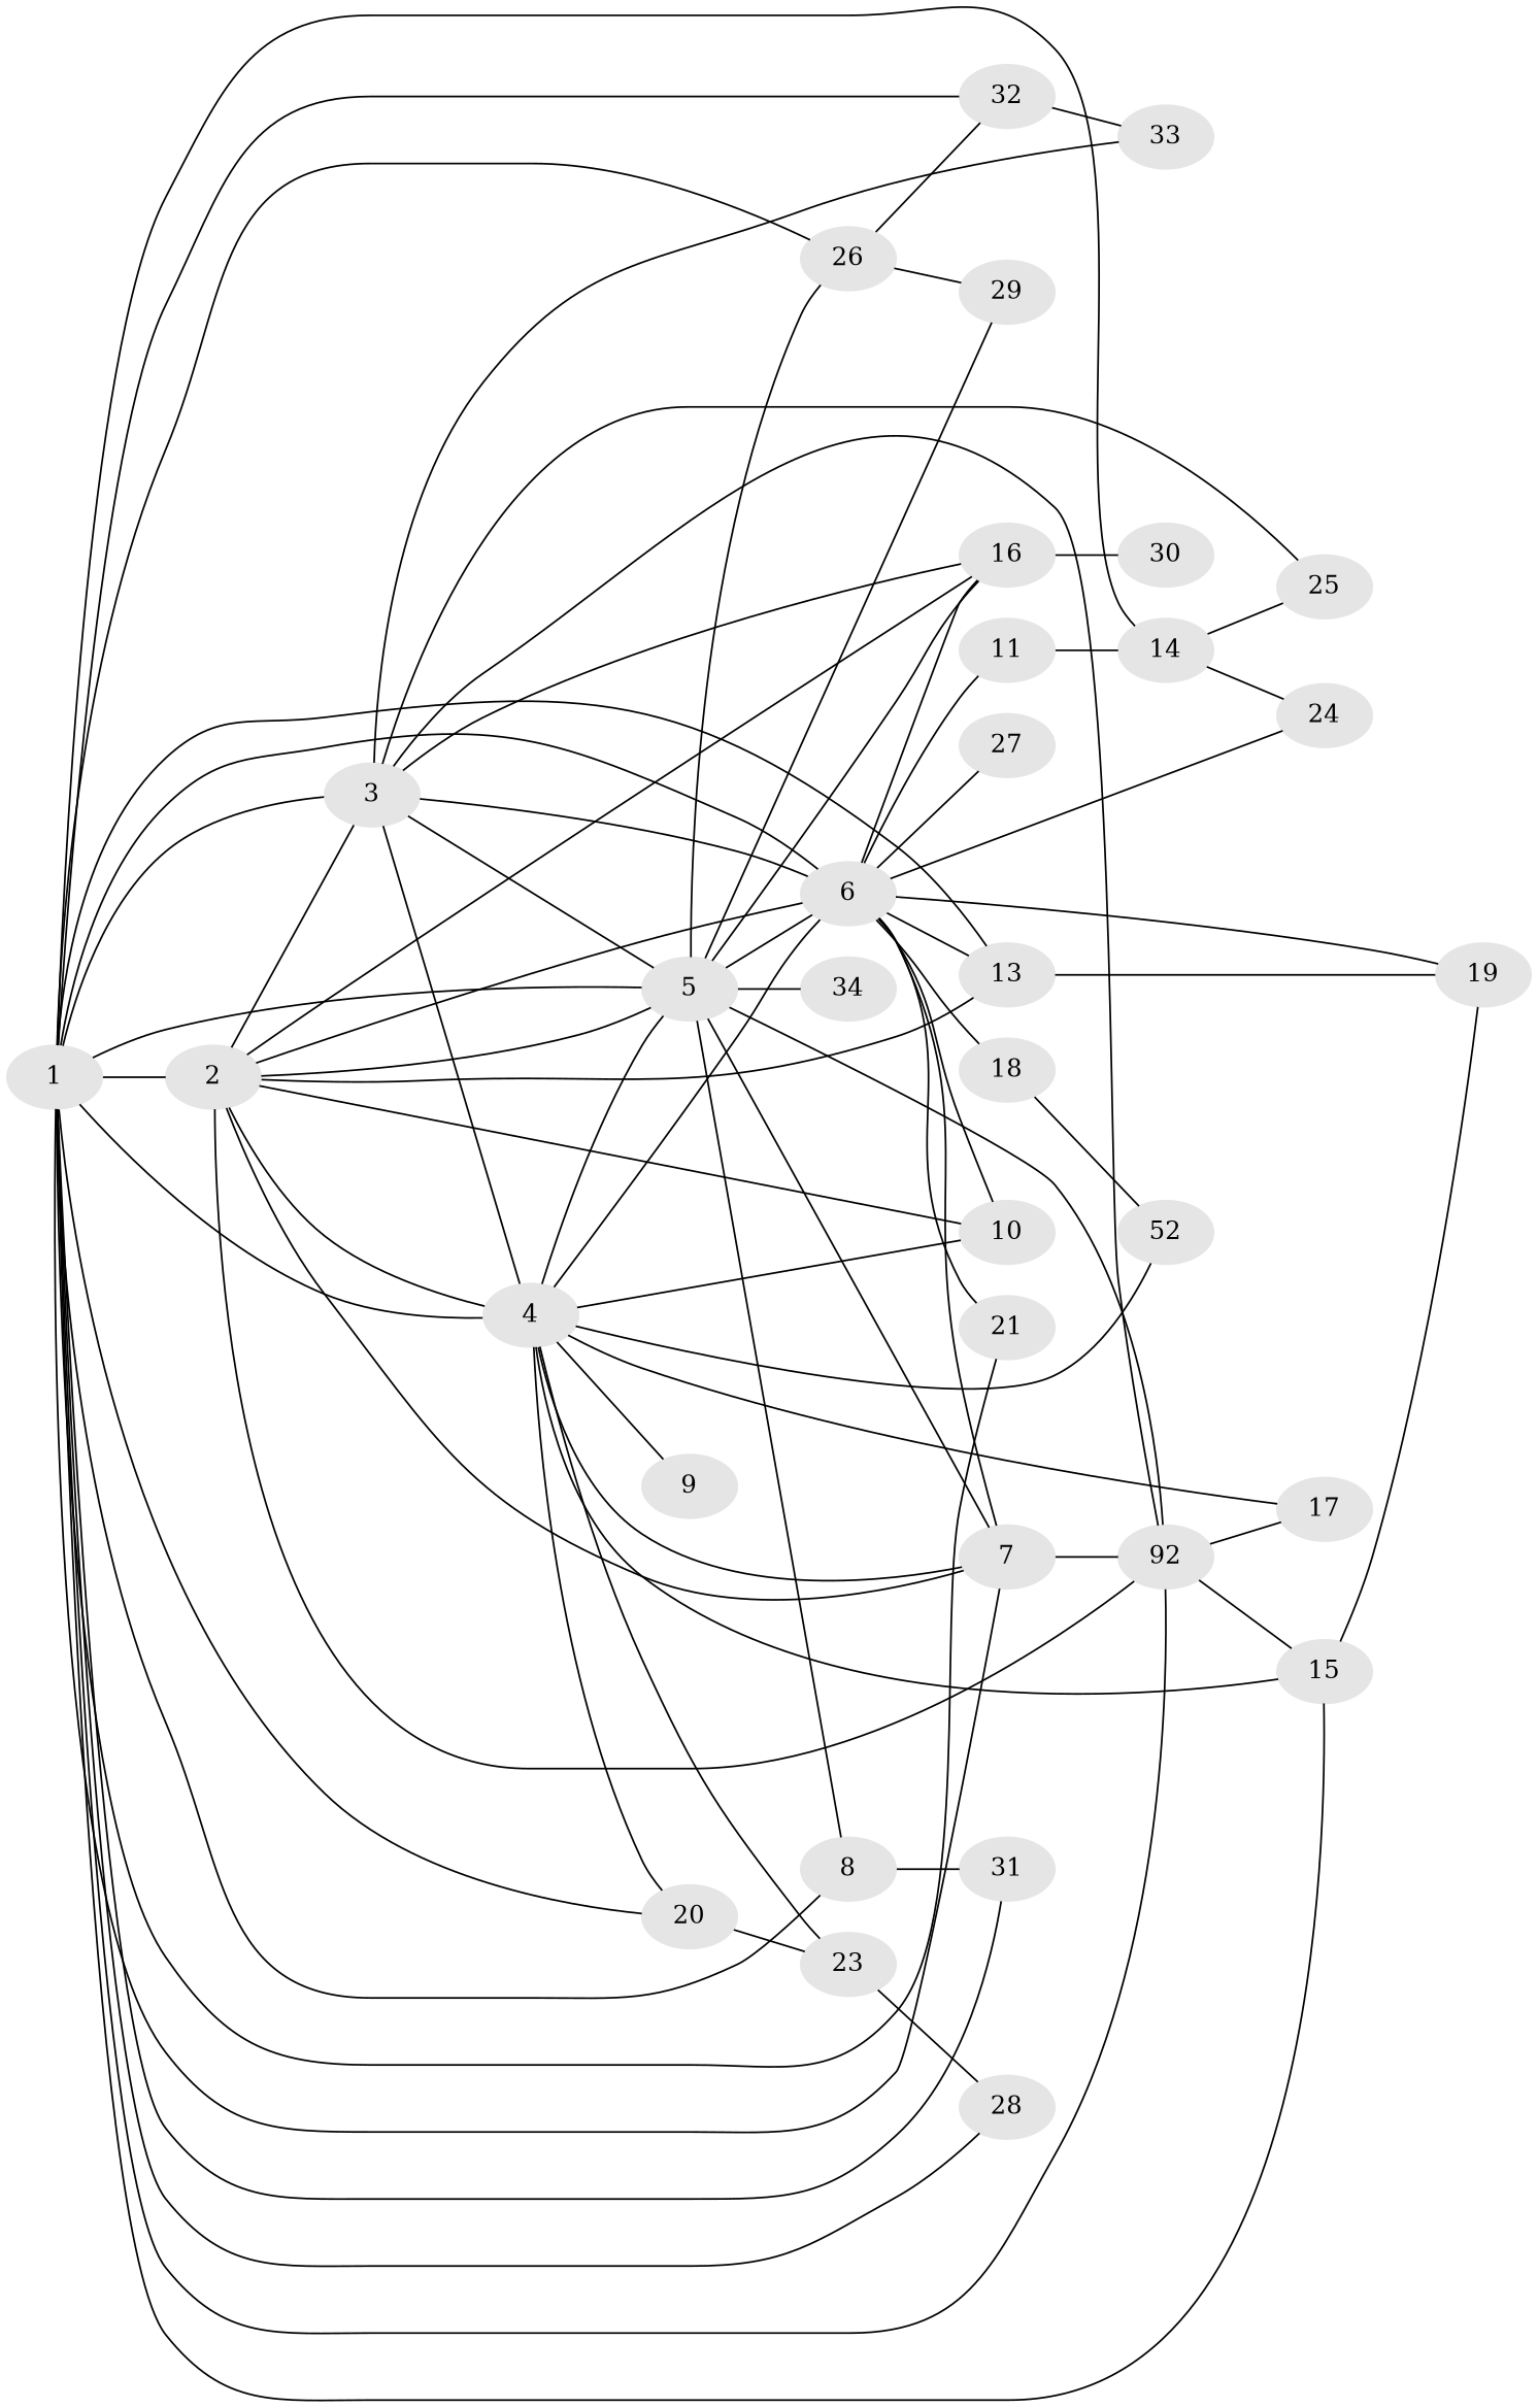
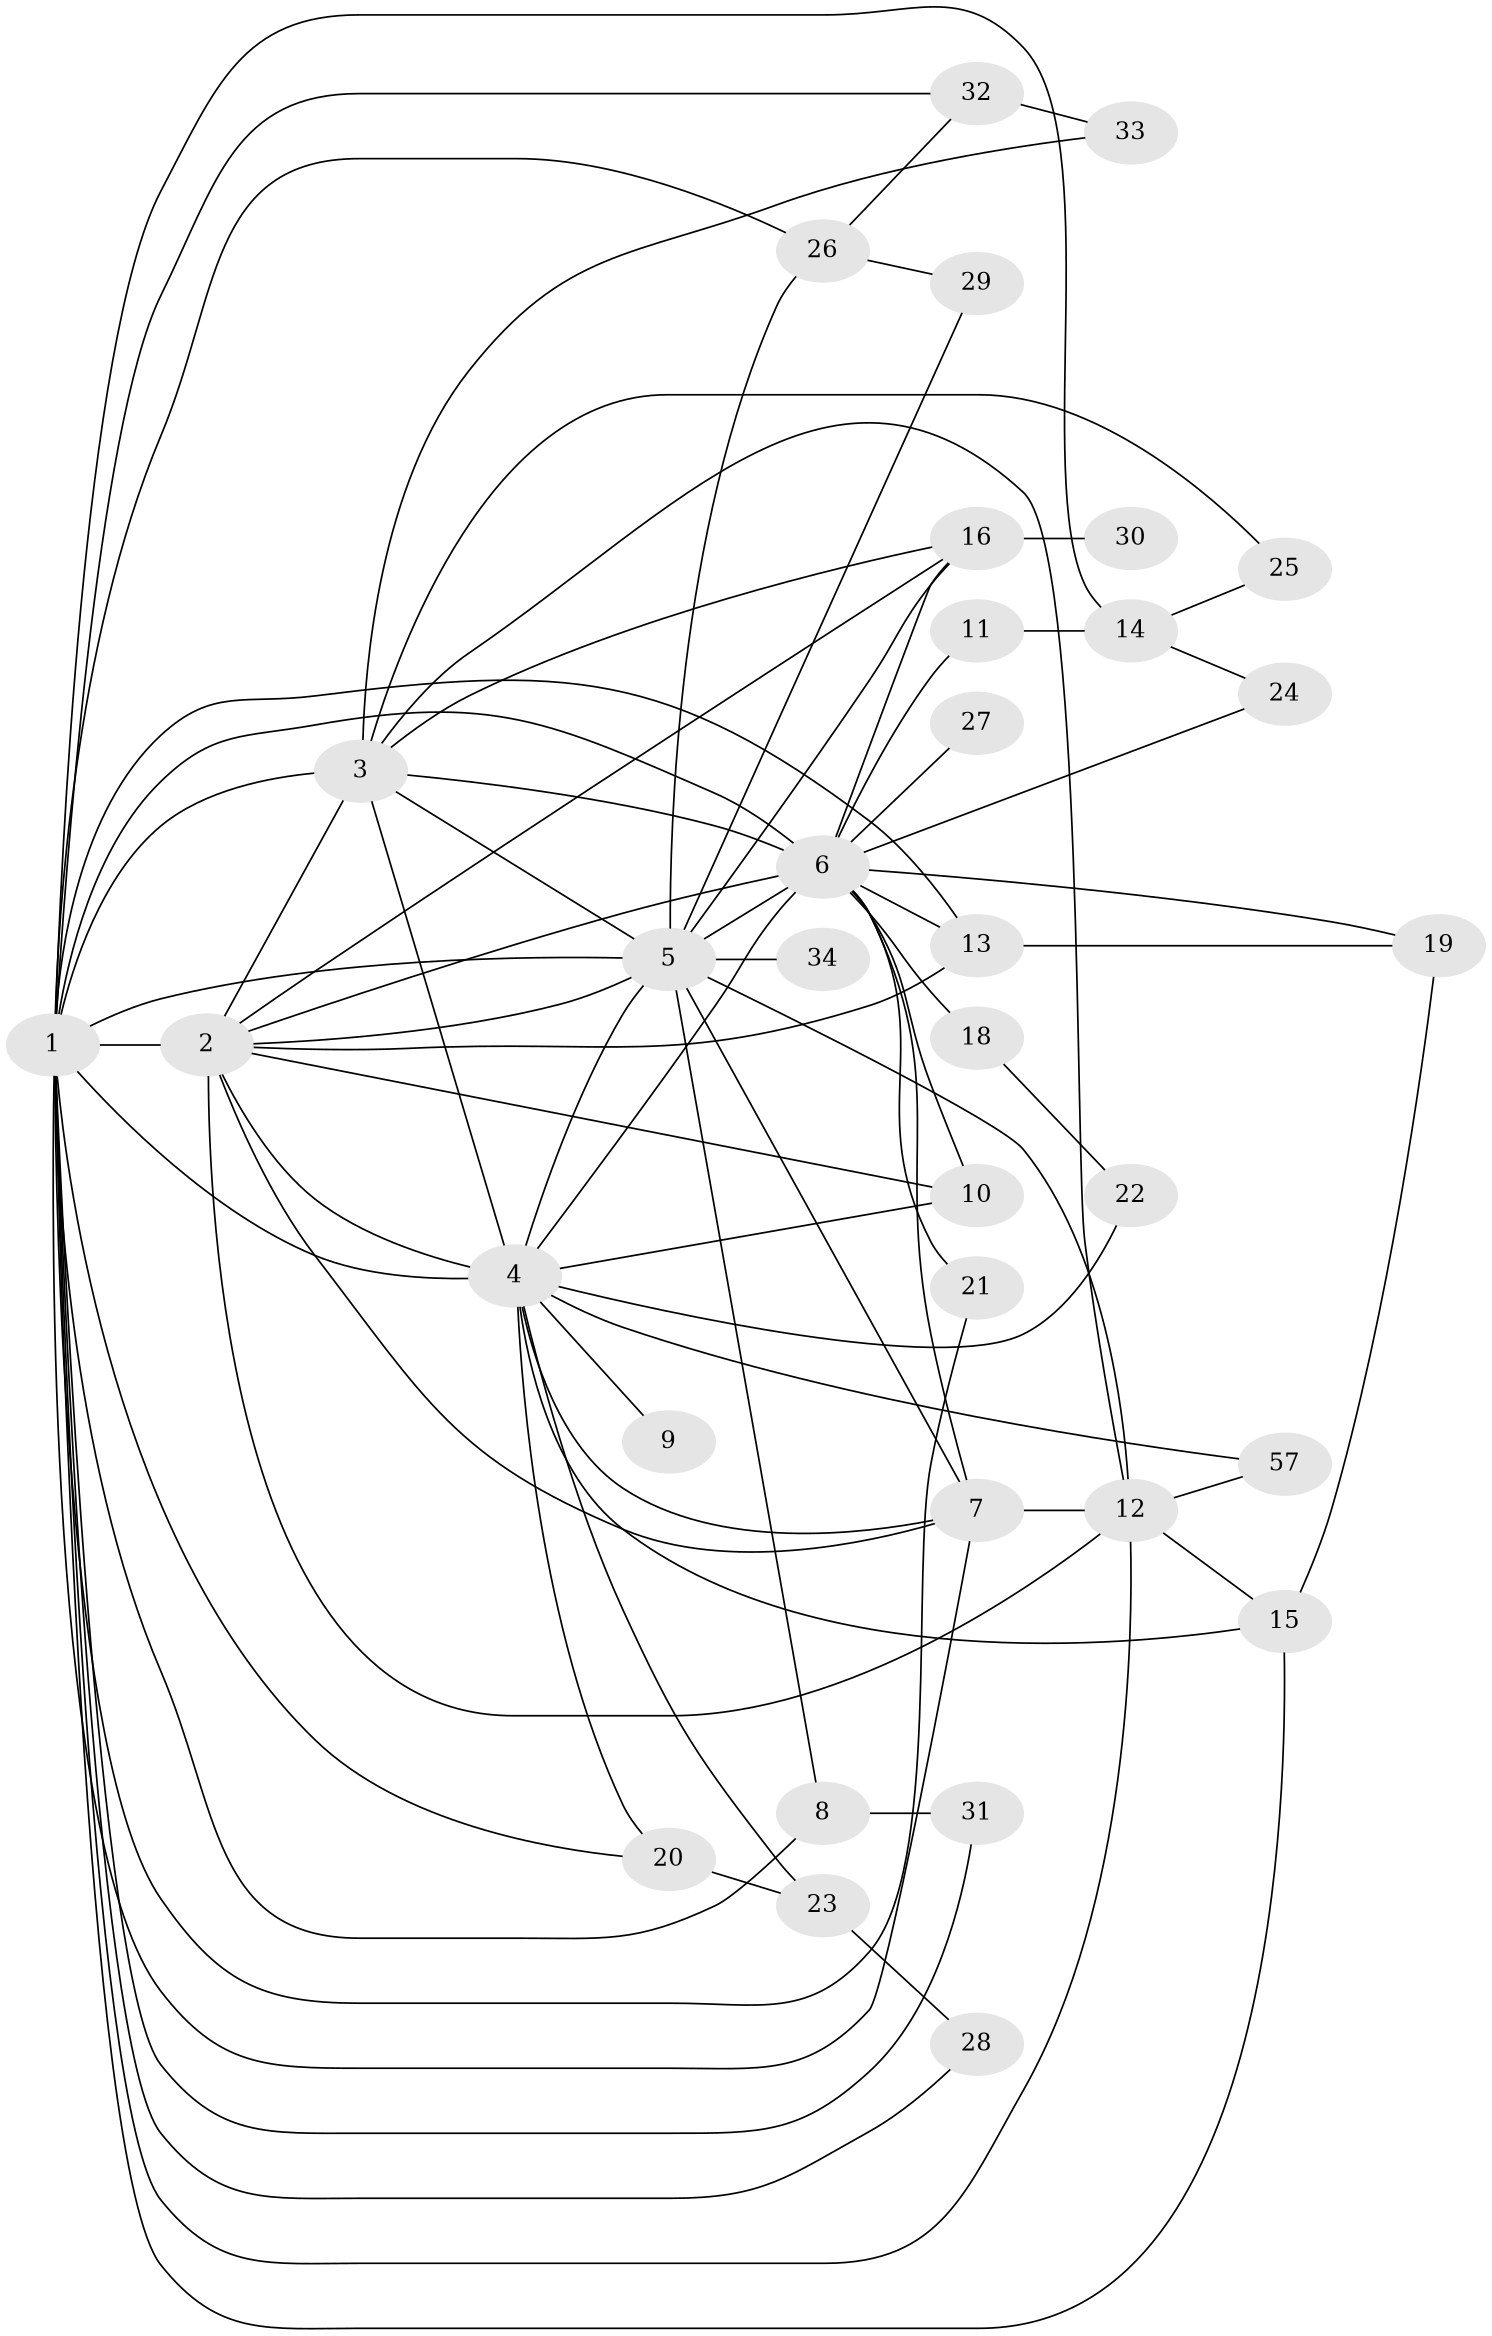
  graph {
    rankdir=LR
    node [color=gray90 style=filled]
    edge [weight=1.0]
    1
    2
    3
    4
    5
    6
    7
    8
-   12 [label=92]
+   12
    13
    14
    15
    20
    21
    26
    28
    31
    32
    10
    16
    25
    33
    9
-   17
-   22 [label=52]
+   17 [label=57]
+   22
    23
    29
    34
    11
    18
    19
    24
    27
    30
    1 -- 2 [weight=2.0]
    1 -- 3
    1 -- 4
    1 -- 5 [weight=3.0]
    1 -- 6 [weight=2.0]
    1 -- 7
    1 -- 8
    1 -- 12 [weight=2.0]
    1 -- 13
    1 -- 14
    1 -- 15
    1 -- 20
    1 -- 21
    1 -- 26
    1 -- 28
    1 -- 31
    1 -- 32
    2 -- 3 [weight=2.0]
    2 -- 4 [weight=2.0]
    2 -- 5 [weight=4.0]
    2 -- 6 [weight=4.0]
    2 -- 7 [weight=2.0]
    2 -- 12
    2 -- 13
    2 -- 10 [weight=2.0]
    2 -- 16
    3 -- 4
    3 -- 5 [weight=3.0]
    3 -- 6 [weight=2.0]
    3 -- 12 [weight=2.0]
    3 -- 16
    3 -- 25
    3 -- 33
    4 -- 5 [weight=2.0]
    4 -- 6 [weight=3.0]
    4 -- 7
    4 -- 15 [weight=2.0]
    4 -- 20
    4 -- 10
    4 -- 9
    4 -- 17
    4 -- 22
    4 -- 23
    5 -- 6 [weight=4.0]
    5 -- 7 [weight=2.0]
    5 -- 8
    5 -- 12
    5 -- 26
    5 -- 16
    5 -- 29
    5 -- 34
    6 -- 7 [weight=2.0]
    6 -- 13
    6 -- 21
    6 -- 10
    6 -- 16
    6 -- 11 [weight=2.0]
    6 -- 18 [weight=2.0]
    6 -- 19
    6 -- 24
    6 -- 27
    7 -- 12 [weight=5.0]
    8 -- 31
    12 -- 15 [weight=2.0]
    12 -- 17
    13 -- 19
    14 -- 25
    14 -- 24
    15 -- 19
    20 -- 23
    26 -- 32
    26 -- 29
    32 -- 33
    16 -- 30
    23 -- 28
    11 -- 14
    18 -- 22
  }
